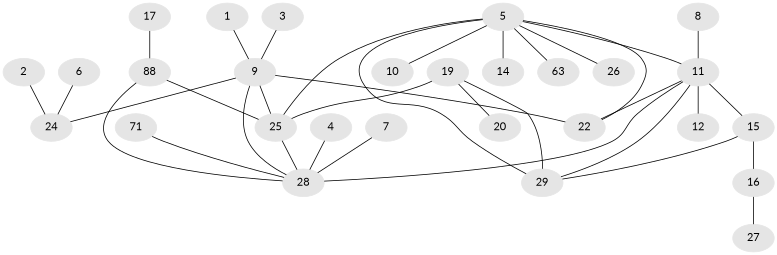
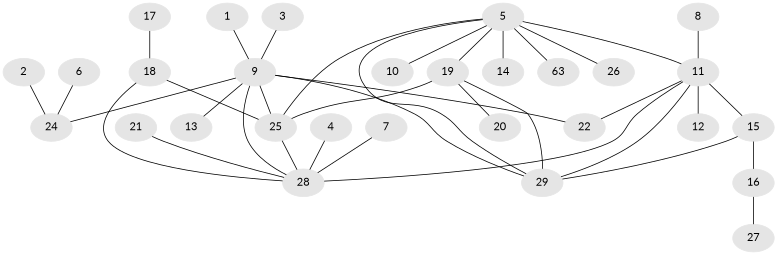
  graph {
    fontname=Lato
    node [color=gray90 fontname=Lato style=filled]
    edge [fontname=Lato weight=1.0]
    1
    9
    24
    28
    22
    25
    29
+   13
    2
    3
    4
    5
    10
    11
    14
    n16 [label=63]
    26
    12
    15
    6
    7
    8
    16
    27
    17
-   18 [label=88]
+   18
    19
    20
-   21 [label=71]
+   21
    1 -- 9
    9 -- 24
    9 -- 28
    9 -- 22
    9 -- 25
+   9 -- 29
+   9 -- 13
    25 -- 28
    2 -- 24
    3 -- 9
    4 -- 28
-   5 -- 22
+   5 -- 19
    5 -- 25
    5 -- 29
    5 -- 10
    5 -- 11
    5 -- 14
    5 -- n16
    5 -- 26
    11 -- 28 [weight=2.0]
    11 -- 22
    11 -- 29
    11 -- 12
    11 -- 15
    15 -- 29
    15 -- 16
    6 -- 24
    7 -- 28
    8 -- 11
    16 -- 27
    17 -- 18
    18 -- 28
    18 -- 25
    19 -- 25
    19 -- 29
    19 -- 20
    21 -- 28
  }
